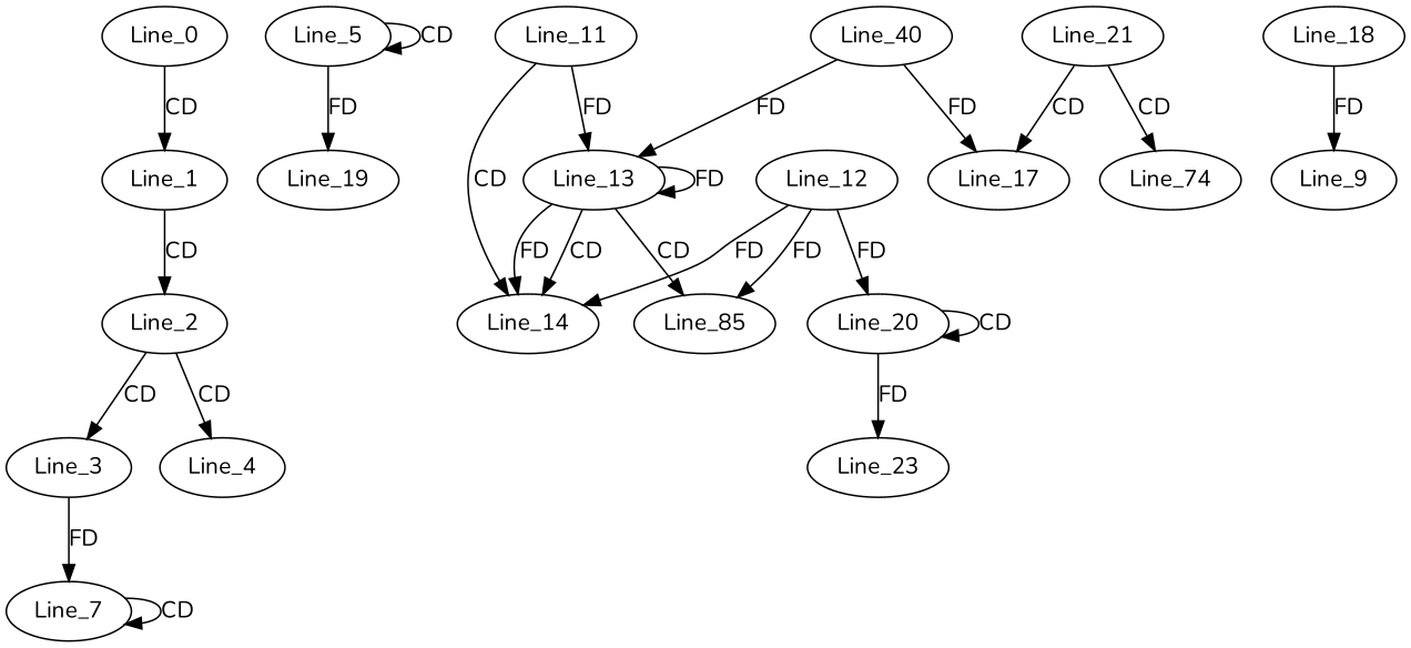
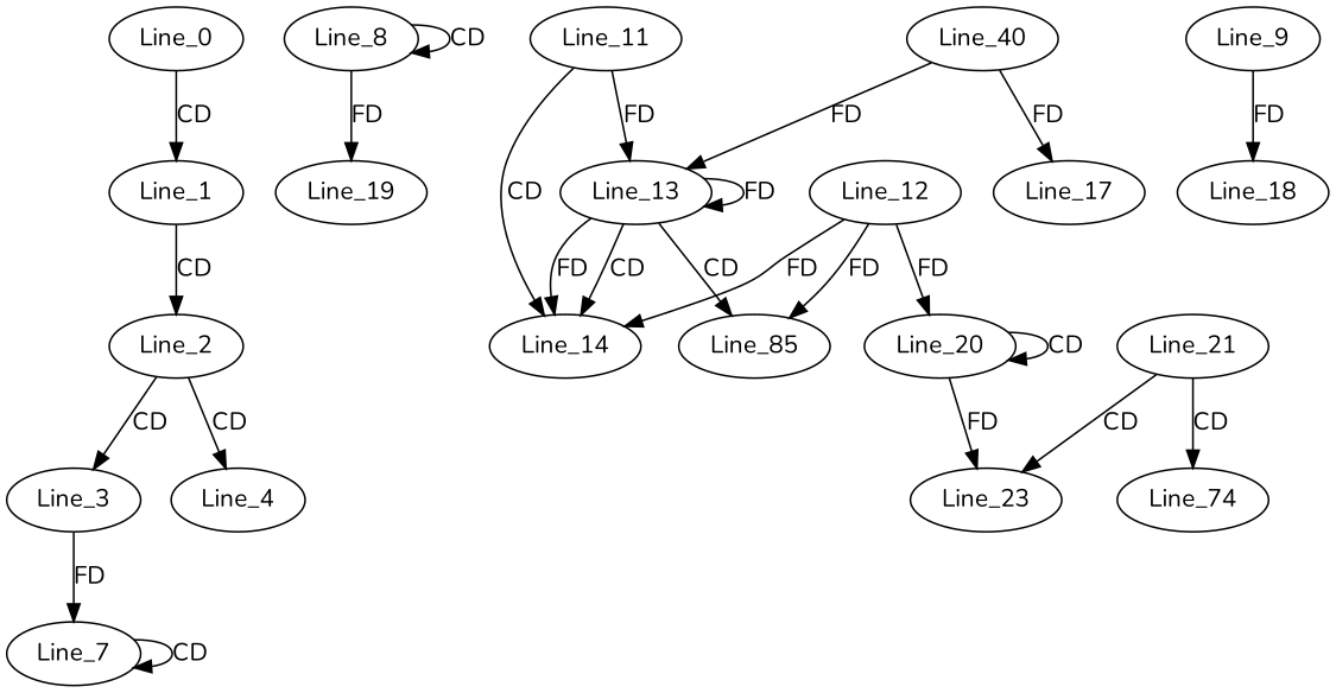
  digraph {
    fontname=Nunito
    node [fontname=Nunito]
    edge [fontname=Nunito]
    Line_0
    Line_1
    Line_2
    Line_3
    Line_4
    Line_7
-   Line_8 [label=Line_5]
+   Line_8
    Line_19
    Line_13
    Line_14
    n11 [label=Line_85]
    Line_11
    n13 [label=Line_40]
    Line_17
    Line_12
    Line_20
    Line_23
    Line_9
    Line_18
    Line_21
    n21 [label=Line_74]
    Line_0 -> Line_1 [label=CD]
    Line_1 -> Line_2 [label=CD]
    Line_2 -> Line_3 [label=CD]
    Line_2 -> Line_4 [label=CD]
    Line_3 -> Line_7 [label=FD]
    Line_7 -> Line_7 [label=CD]
    Line_8 -> Line_8 [label=CD]
    Line_8 -> Line_19 [label=FD]
    Line_13 -> Line_13 [label=FD]
    Line_13 -> Line_14 [label=CD]
    Line_13 -> Line_14 [label=FD]
    Line_13 -> n11 [label=CD]
    Line_11 -> Line_13 [label=FD]
    Line_11 -> Line_14 [label=CD]
    n13 -> Line_13 [label=FD]
    n13 -> Line_17 [label=FD]
    Line_12 -> Line_14 [label=FD]
    Line_12 -> n11 [label=FD]
    Line_12 -> Line_20 [label=FD]
    Line_20 -> Line_20 [label=CD]
    Line_20 -> Line_23 [label=FD]
-   Line_18 -> Line_9 [label=FD]
-   Line_21 -> Line_17 [label=CD]
+   Line_9 -> Line_18 [label=FD]
+   Line_21 -> Line_23 [label=CD]
    Line_21 -> n21 [label=CD]
  }
